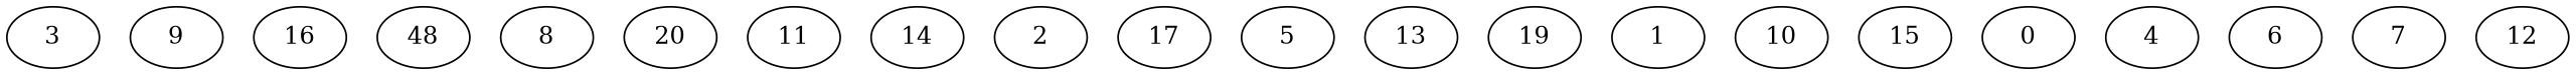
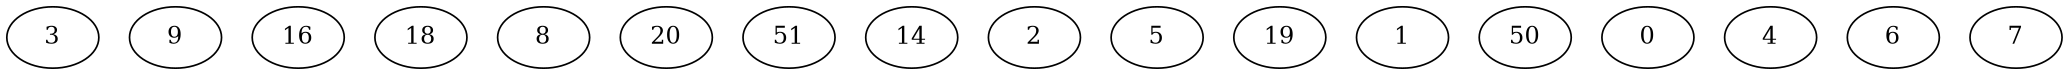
  digraph {
    node [Weight=2]
    3 [Weight=10]
    9 [Weight=10]
    16 [Weight=10]
-   18 [Weight=10 label=48]
+   18 [Weight=10]
    8 [Weight=9]
    20 [Weight=9]
-   11 [Weight=8]
+   11 [Weight=8 label=51]
    14 [Weight=8]
    2 [Weight=7]
-   17 [Weight=6]
    5 [Weight=5]
-   13 [Weight=5]
    19 [Weight=5]
    1 [Weight=4]
-   10 [Weight=3]
-   15 [Weight=3]
+   10 [Weight=3 label=50]
    0
    4
    6
    7
-   12
  }
